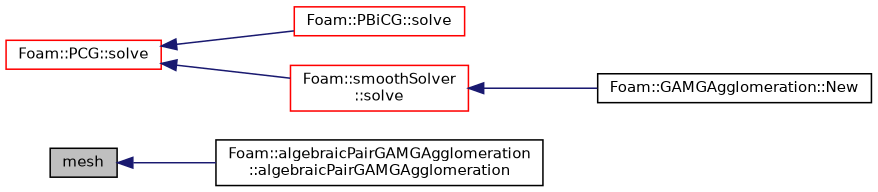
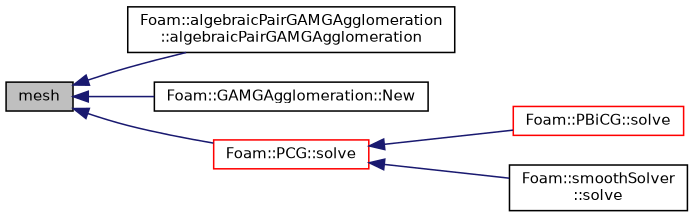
  digraph {
    rankdir=LR
    node [color=black fontname=Helvetica fontsize=10 shape=record]
    edge [color=midnightblue dir=back fontname=Helvetica fontsize=10 labelfontname=Helvetica labelfontsize=10 style=solid]
    n1 [fillcolor=grey75 fontcolor=black height=0.2 label=mesh style=filled width=0.4]
    n2 [height=0.2 label="Foam::algebraicPairGAMGAgglomeration\l::algebraicPairGAMGAgglomeration" width=0.4]
    n3 [height=0.2 label="Foam::GAMGAgglomeration::New" width=0.4]
    n4 [color=red height=0.2 label="Foam::PCG::solve" width=0.4]
    n5 [color=red height=0.2 label="Foam::PBiCG::solve" width=0.4]
-   n6 [color=red height=0.2 label="Foam::smoothSolver\l::solve" width=0.4]
+   n6 [height=0.2 label="Foam::smoothSolver\l::solve" width=0.4]
    n1 -> n2
-   n6 -> n3
+   n1 -> n3
+   n1 -> n4
    n4 -> n5
    n4 -> n6
  }
